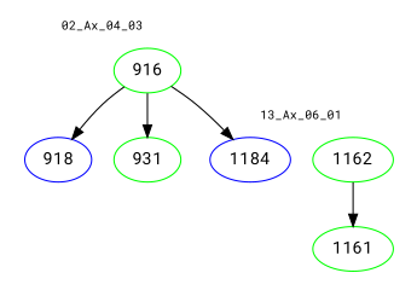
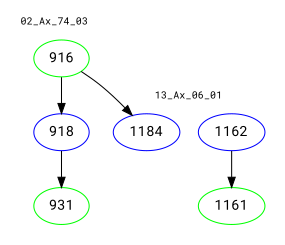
  digraph {
    fontname="Roboto Mono"
    node [color=green fontname="Roboto Mono"]
    edge [color=black fontname="Roboto Mono"]
-   n1 [label=1162]
+   n1 [color=blue label=1162]
    n2 [label=1161]
    n3 [color=blue label=1184]
    n4 [label=916]
    n5 [color=blue label=918]
    n6 [label=931]
    subgraph cluster_1 {
      color=white
      fontsize=10
      label="13_Ax_06_01"
      n1
      n2
      n3
    }
    subgraph cluster_2 {
      color=white
      fontsize=10
-     label="02_Ax_04_03"
+     label="02_Ax_74_03"
      n4
      n5
      n6
    }
    n1 -> n2
    n4 -> n3
    n4 -> n5
-   n4 -> n6
+   n5 -> n6
  }
